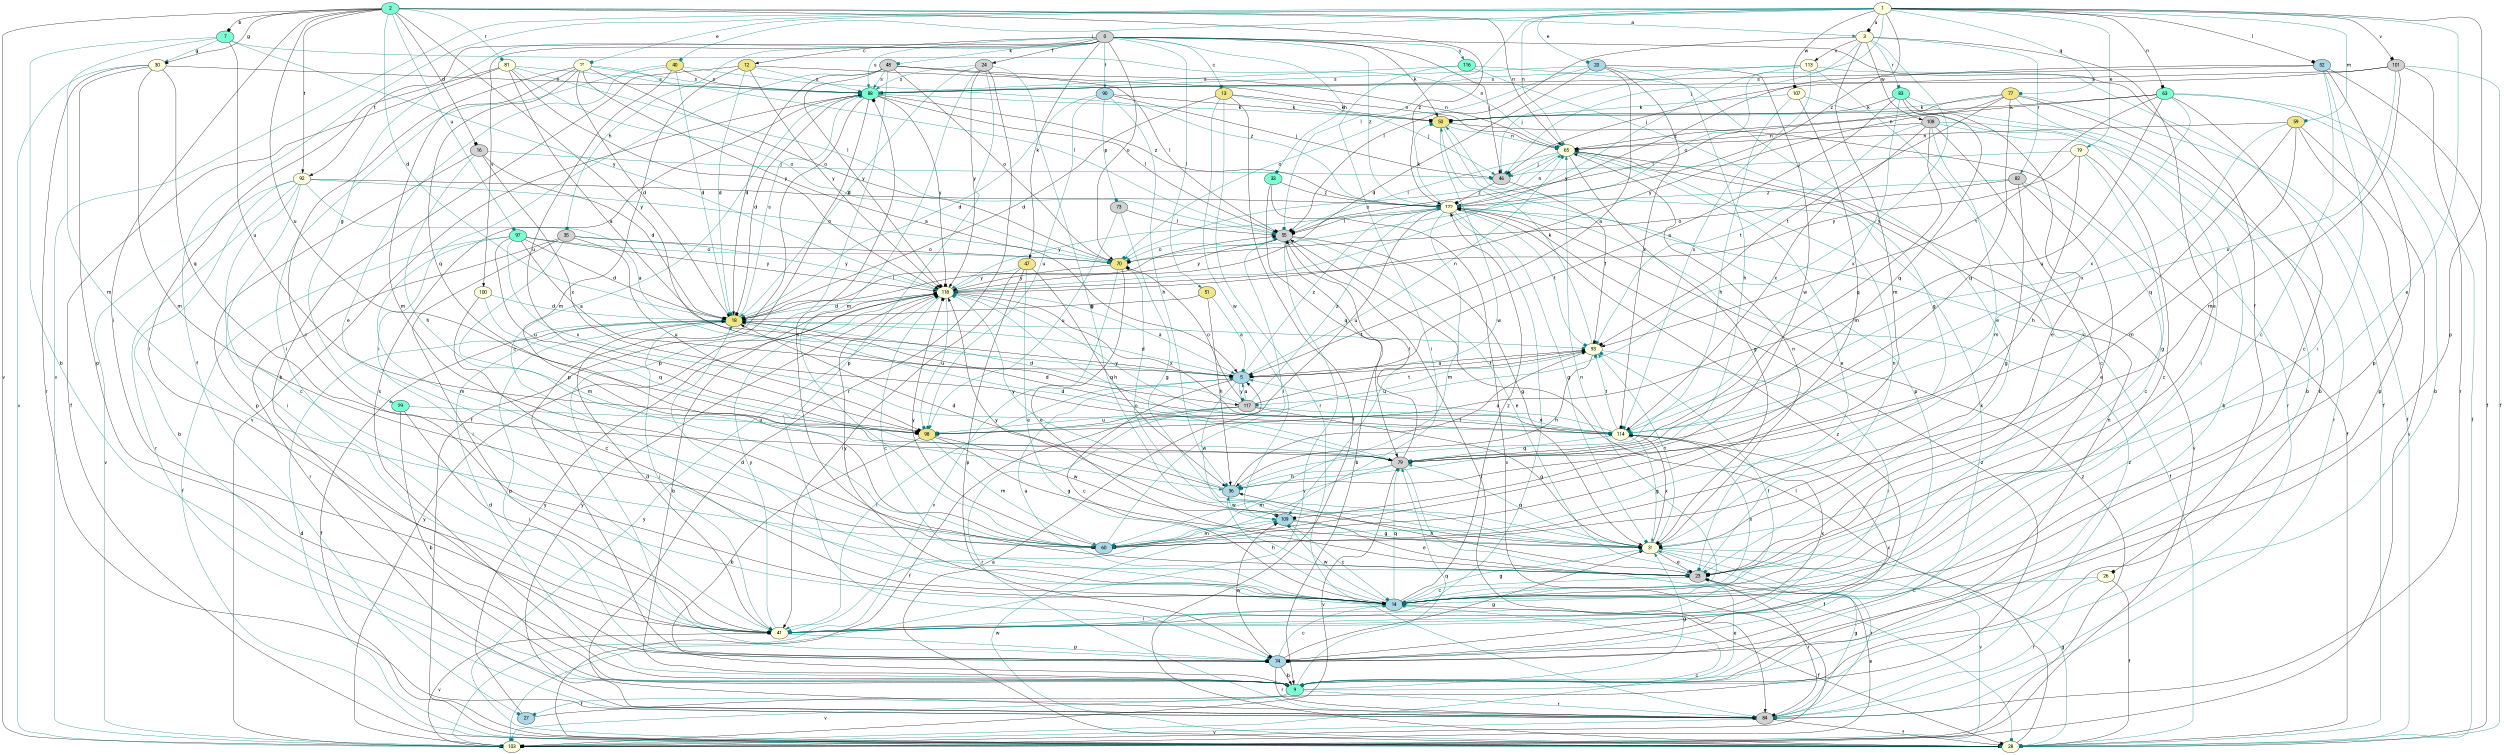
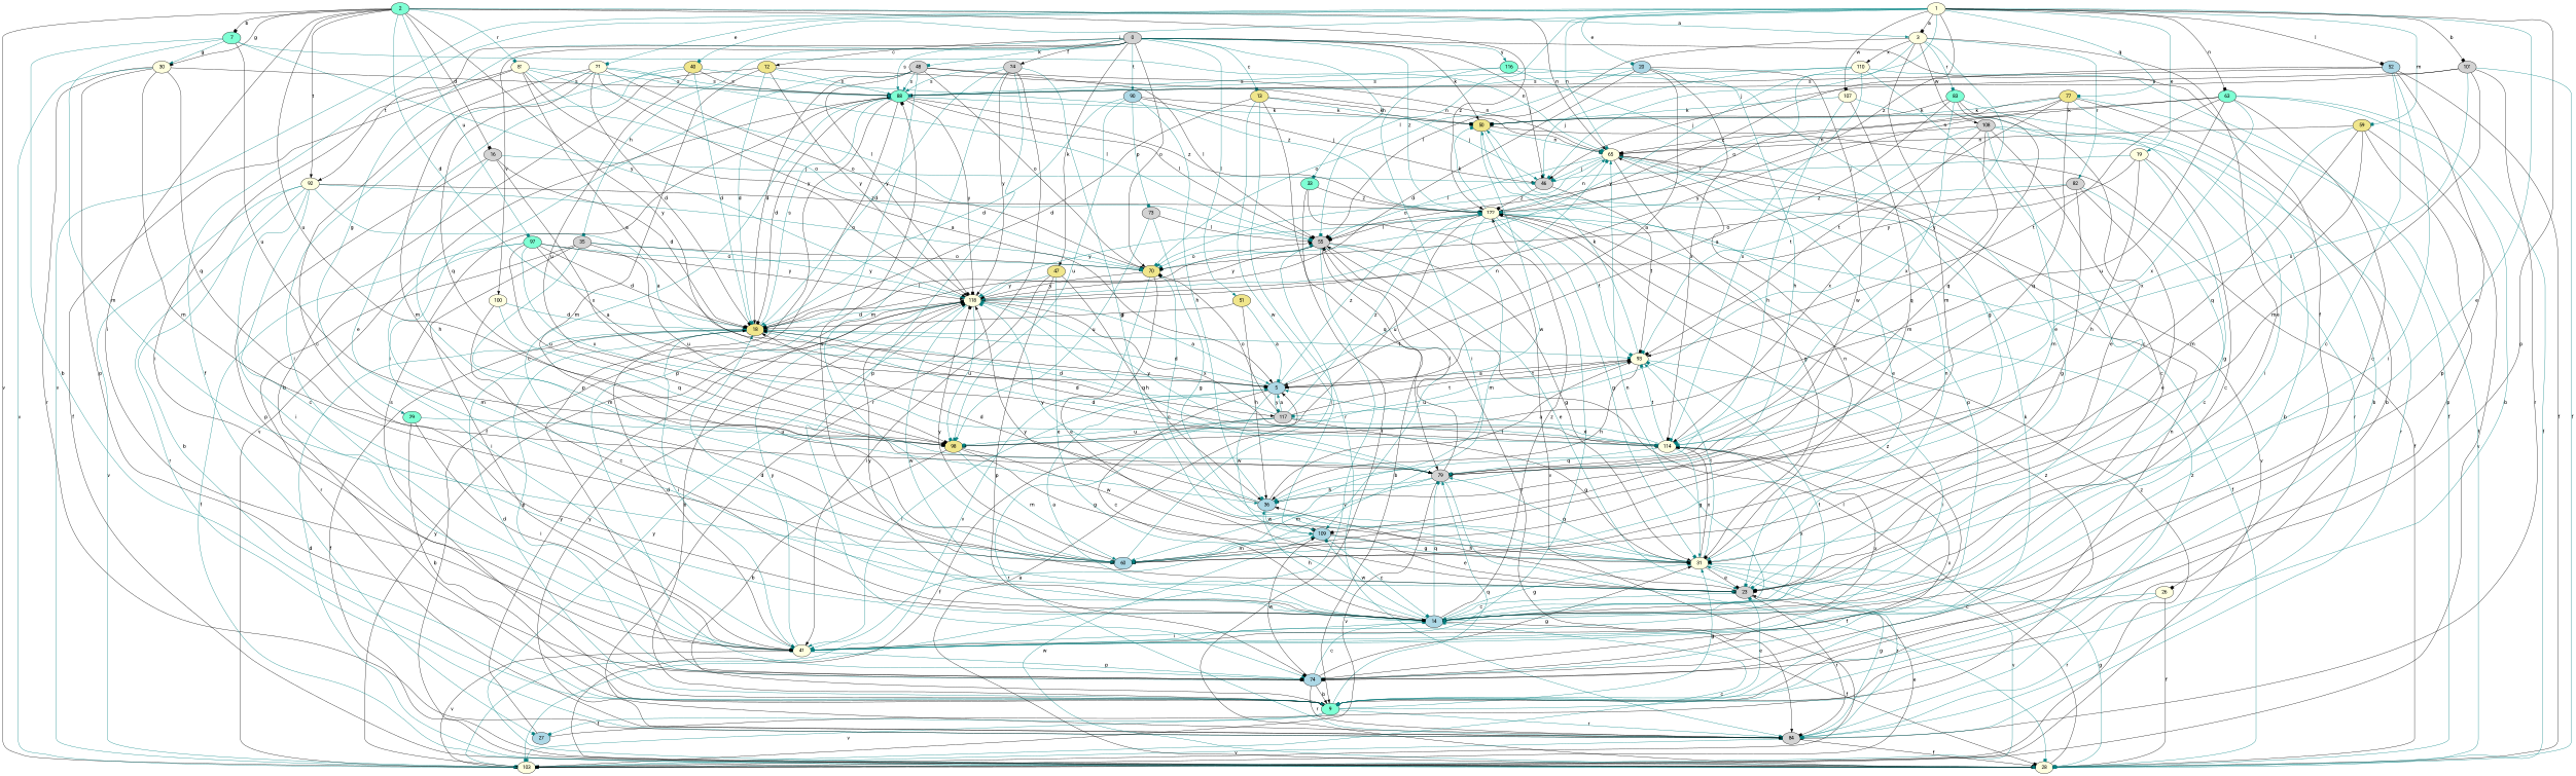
  strict digraph {
    fontname=Roboto
    node [fillcolor=lightyellow fontname=Roboto style=filled]
    edge [arrowhead=box color=teal fontname=Roboto]
    0 [fillcolor=lightgrey]
    12 [fillcolor=khaki]
    13 [fillcolor=khaki]
    24 [fillcolor=lightgrey]
    26
    29 [fillcolor=aquamarine]
    33 [fillcolor=aquamarine]
    35 [fillcolor=lightgrey]
    46 [fillcolor=lightgrey]
    47 [fillcolor=khaki]
    48 [fillcolor=lightgrey]
    50 [fillcolor=khaki]
    51 [fillcolor=khaki]
    70 [fillcolor=khaki]
    88 [fillcolor=aquamarine]
    90 [fillcolor=lightblue]
    92
    100
    116 [fillcolor=aquamarine]
    122
    65
    18 [fillcolor=khaki]
    60 [fillcolor=lightblue]
    9 [fillcolor=aquamarine]
    118
    109 [fillcolor=lightblue]
    84 [fillcolor=lightgrey]
    28
    74 [fillcolor=lightblue]
    31
    14 [fillcolor=lightblue]
    41
    98 [fillcolor=khaki]
    103
    79 [fillcolor=lightgrey]
    93
    23 [fillcolor=lightgrey]
    36 [fillcolor=lightblue]
    55 [fillcolor=lightgrey]
    5 [fillcolor=lightblue]
    73 [fillcolor=lightgrey]
    1
    3
    19
    20 [fillcolor=lightblue]
    21
    27 [fillcolor=lightblue]
    40 [fillcolor=khaki]
    52 [fillcolor=lightblue]
    59 [fillcolor=khaki]
    63 [fillcolor=aquamarine]
    77 [fillcolor=khaki]
    101 [fillcolor=lightgrey]
    107
    117 [fillcolor=lightgrey]
    82 [fillcolor=lightgrey]
    83 [fillcolor=aquamarine]
    108 [fillcolor=lightgrey]
-   110 [label=113]
+   110
    114
    2 [fillcolor=aquamarine]
    7 [fillcolor=aquamarine]
    16 [fillcolor=lightgrey]
    30
    81
    97 [fillcolor=aquamarine]
    0 -> 12 [arrowhead=normal color=black label=c]
    0 -> 13 [label=c]
    0 -> 24 [arrowhead=normal color=black label=f]
    0 -> 26 [color=black label=f]
    0 -> 29 [arrowhead=normal label=g]
    0 -> 33 [label=h]
    0 -> 35 [label=h]
    0 -> 46 [color=black label=j]
    0 -> 47 [arrowhead=normal color=black label=k]
    0 -> 48 [label=k]
    0 -> 50 [arrowhead=normal color=black label=k]
    0 -> 51 [arrowhead=normal label=l]
    0 -> 70 [arrowhead=normal color=black label=o]
    0 -> 88 [arrowhead=normal label=s]
    0 -> 90 [arrowhead=normal label=t]
    0 -> 92 [arrowhead=normal color=black label=t]
    0 -> 100 [arrowhead=normal color=black label=v]
    0 -> 116 [arrowhead=normal label=y]
    0 -> 122 [label=z]
    12 -> 88 [arrowhead=normal label=s]
    12 -> 65 [color=black label=n]
    12 -> 18 [label=d]
    12 -> 60 [arrowhead=normal color=black label=m]
    12 -> 9 [arrowhead=normal color=black label=b]
    12 -> 118 [arrowhead=normal color=black label=y]
    13 -> 46 [arrowhead=normal label=j]
    13 -> 50 [color=black label=k]
    13 -> 18 [color=black label=d]
    13 -> 109 [arrowhead=normal label=w]
    13 -> 84 [arrowhead=normal label=r]
    13 -> 28 [arrowhead=normal color=black label=f]
    24 -> 88 [arrowhead=normal label=s]
    24 -> 18 [arrowhead=normal label=d]
    24 -> 60 [label=m]
    24 -> 118 [arrowhead=normal color=black label=y]
    24 -> 84 [arrowhead=normal color=black label=r]
    24 -> 74 [label=p]
    24 -> 31 [arrowhead=normal label=g]
    26 -> 84 [arrowhead=normal label=r]
    26 -> 28 [arrowhead=normal color=black label=f]
    26 -> 14 [arrowhead=normal label=c]
    29 -> 9 [color=black label=b]
    29 -> 41 [color=black label=i]
    29 -> 98 [label=u]
    33 -> 122 [arrowhead=normal color=black label=z]
    33 -> 103 [color=black label=v]
    33 -> 79 [arrowhead=normal color=black label=q]
    35 -> 70 [arrowhead=normal color=black label=o]
    35 -> 60 [arrowhead=normal label=m]
    35 -> 118 [arrowhead=normal label=y]
    35 -> 84 [color=black label=r]
    35 -> 41 [color=black label=i]
    35 -> 98 [color=black label=u]
    46 -> 122 [color=black label=z]
    46 -> 93 [color=black label=t]
    47 -> 118 [arrowhead=normal label=y]
    47 -> 74 [color=black label=p]
    47 -> 41 [arrowhead=normal color=black label=i]
    47 -> 23 [label=e]
    47 -> 36 [arrowhead=normal color=black label=h]
    48 -> 70 [arrowhead=normal color=black label=o]
    48 -> 88 [arrowhead=normal label=s]
    48 -> 65 [arrowhead=normal color=black label=n]
    48 -> 18 [arrowhead=normal color=black label=d]
    48 -> 118 [color=black label=y]
    48 -> 74 [label=p]
    48 -> 41 [label=i]
    48 -> 55 [color=black label=l]
    50 -> 65 [label=n]
    50 -> 109 [arrowhead=normal label=w]
    50 -> 28 [color=black label=f]
    50 -> 74 [label=p]
    51 -> 18 [arrowhead=normal color=black label=d]
    51 -> 36 [arrowhead=normal color=black label=h]
    51 -> 5 [label=a]
    70 -> 118 [arrowhead=normal color=black label=y]
    70 -> 103 [label=v]
    70 -> 23 [color=black label=e]
    88 -> 50 [label=k]
    88 -> 122 [color=black label=z]
    88 -> 18 [color=black label=d]
    88 -> 118 [color=black label=y]
    88 -> 28 [arrowhead=normal color=black label=f]
    88 -> 74 [color=black label=p]
    88 -> 14 [label=c]
    88 -> 103 [color=black label=v]
    88 -> 55 [arrowhead=normal color=black label=l]
    90 -> 46 [arrowhead=normal color=black label=j]
    90 -> 50 [color=black label=k]
    90 -> 18 [arrowhead=normal label=d]
    90 -> 98 [label=u]
    90 -> 36 [label=h]
    90 -> 73 [label=p]
    92 -> 70 [label=o]
    92 -> 122 [color=black label=z]
    92 -> 9 [arrowhead=normal label=b]
    92 -> 84 [label=r]
    92 -> 14 [label=c]
    92 -> 41 [label=i]
    92 -> 103 [label=v]
    92 -> 5 [label=a]
    100 -> 18 [arrowhead=normal label=d]
    100 -> 14 [color=black label=c]
    100 -> 79 [arrowhead=normal label=q]
    116 -> 88 [arrowhead=normal label=s]
    116 -> 31 [arrowhead=normal label=g]
    116 -> 41 [arrowhead=normal label=i]
    116 -> 23 [label=e]
    122 -> 50 [label=k]
    122 -> 65 [arrowhead=normal label=n]
    122 -> 60 [arrowhead=normal label=m]
    122 -> 118 [arrowhead=normal label=y]
    122 -> 28 [label=f]
    122 -> 31 [label=g]
    122 -> 41 [arrowhead=normal label=i]
    122 -> 98 [color=black label=u]
    122 -> 93 [label=t]
    122 -> 55 [color=black label=l]
    65 -> 46 [label=j]
    65 -> 70 [arrowhead=normal label=o]
    65 -> 31 [color=black label=g]
    65 -> 103 [color=black label=v]
    65 -> 23 [label=e]
    65 -> 55 [arrowhead=normal label=l]
    18 -> 88 [label=s]
    18 -> 28 [color=black label=f]
    18 -> 74 [label=p]
    18 -> 41 [arrowhead=normal label=i]
    18 -> 93 [label=t]
    18 -> 55 [color=black label=l]
    60 -> 118 [color=black label=y]
    60 -> 55 [label=l]
    9 -> 50 [arrowhead=normal label=k]
    9 -> 88 [arrowhead=normal color=black label=s]
    9 -> 65 [arrowhead=normal color=black label=n]
    9 -> 18 [label=d]
    9 -> 84 [arrowhead=normal label=r]
    9 -> 31 [arrowhead=normal label=g]
    9 -> 103 [label=v]
    9 -> 79 [arrowhead=normal label=q]
    9 -> 23 [label=e]
    9 -> 27 [label=f]
    118 -> 18 [label=d]
    118 -> 9 [arrowhead=normal color=black label=b]
-   118 -> 14 [label=c]
+   118 -> 14 [label=w]
    118 -> 98 [label=u]
    118 -> 79 [arrowhead=normal label=q]
    118 -> 5 [arrowhead=normal label=a]
    118 -> 114 [color=black label=x]
    109 -> 60 [label=m]
    109 -> 31 [arrowhead=normal label=g]
    109 -> 14 [label=c]
    109 -> 23 [arrowhead=normal color=black label=e]
    84 -> 122 [arrowhead=normal label=z]
    84 -> 118 [color=black label=y]
    84 -> 28 [arrowhead=normal color=black label=f]
    84 -> 31 [arrowhead=normal label=g]
    84 -> 103 [label=v]
    28 -> 18 [arrowhead=normal label=d]
    28 -> 118 [arrowhead=normal label=y]
    28 -> 109 [label=w]
    28 -> 31 [arrowhead=normal label=g]
    28 -> 55 [arrowhead=normal color=black label=l]
    28 -> 5 [arrowhead=normal color=black label=a]
    74 -> 122 [arrowhead=normal color=black label=z]
    74 -> 9 [arrowhead=normal color=black label=b]
    74 -> 109 [arrowhead=normal color=black label=w]
    74 -> 84 [color=black label=r]
    74 -> 31 [arrowhead=normal color=black label=g]
    74 -> 14 [label=c]
    74 -> 114 [arrowhead=normal color=black label=x]
    31 -> 70 [arrowhead=normal label=o]
    31 -> 65 [arrowhead=normal color=black label=n]
    31 -> 118 [arrowhead=normal color=black label=y]
    31 -> 84 [arrowhead=normal label=r]
    31 -> 103 [arrowhead=normal label=v]
    31 -> 79 [arrowhead=normal label=q]
    31 -> 93 [arrowhead=normal label=t]
    31 -> 23 [color=black label=e]
    31 -> 114 [arrowhead=normal color=black label=x]
    14 -> 122 [arrowhead=normal color=black label=z]
    14 -> 65 [arrowhead=normal label=n]
    14 -> 18 [arrowhead=normal label=d]
    14 -> 118 [color=black label=y]
    14 -> 109 [label=w]
    14 -> 28 [color=black label=f]
    14 -> 31 [label=g]
    14 -> 41 [arrowhead=normal label=i]
    14 -> 79 [label=q]
    14 -> 36 [arrowhead=normal label=h]
    14 -> 5 [label=a]
    14 -> 114 [arrowhead=normal label=x]
    41 -> 18 [arrowhead=normal color=black label=d]
    41 -> 118 [label=y]
    41 -> 74 [label=p]
    41 -> 103 [arrowhead=normal color=black label=v]
    41 -> 93 [label=t]
    41 -> 114 [color=black label=x]
    98 -> 60 [arrowhead=normal label=m]
    98 -> 9 [arrowhead=normal color=black label=b]
    98 -> 109 [color=black label=w]
    98 -> 31 [color=black label=g]
    103 -> 122 [arrowhead=normal color=black label=z]
    103 -> 118 [color=black label=y]
    103 -> 14 [label=c]
    103 -> 23 [arrowhead=normal color=black label=e]
    79 -> 18 [arrowhead=normal label=d]
    79 -> 60 [label=m]
    79 -> 28 [label=f]
    79 -> 103 [arrowhead=normal color=black label=v]
    79 -> 36 [label=h]
    79 -> 55 [color=black label=l]
    93 -> 50 [arrowhead=normal label=k]
    93 -> 41 [label=i]
    93 -> 98 [label=u]
    93 -> 36 [arrowhead=normal color=black label=h]
    93 -> 5 [color=black label=a]
    23 -> 88 [color=black label=s]
    23 -> 65 [arrowhead=normal label=n]
    23 -> 84 [color=black label=r]
    23 -> 14 [arrowhead=normal label=c]
    23 -> 36 [arrowhead=normal color=black label=h]
    36 -> 18 [arrowhead=normal color=black label=d]
    36 -> 118 [label=y]
    36 -> 109 [arrowhead=normal label=w]
    36 -> 93 [arrowhead=normal color=black label=t]
    55 -> 70 [arrowhead=normal label=o]
    55 -> 9 [arrowhead=normal color=black label=b]
    55 -> 118 [color=black label=y]
    55 -> 84 [arrowhead=normal color=black label=r]
    55 -> 31 [arrowhead=normal color=black label=g]
    55 -> 103 [label=v]
    55 -> 23 [arrowhead=normal label=e]
    5 -> 122 [label=z]
    5 -> 65 [label=n]
    5 -> 18 [label=d]
    5 -> 109 [arrowhead=normal label=w]
    5 -> 14 [arrowhead=normal color=black label=c]
    5 -> 41 [arrowhead=normal label=i]
    5 -> 93 [color=black label=t]
    5 -> 117 [label=y]
    73 -> 31 [arrowhead=normal label=g]
    73 -> 98 [arrowhead=normal label=u]
    73 -> 55 [arrowhead=normal color=black label=l]
    1 -> 46 [label=j]
    1 -> 122 [color=black label=z]
    1 -> 65 [label=n]
    1 -> 74 [color=black label=p]
    1 -> 103 [arrowhead=normal label=v]
    1 -> 23 [label=e]
    1 -> 55 [label=l]
    1 -> 3 [color=black label=a]
    1 -> 19 [arrowhead=normal label=e]
    1 -> 20 [label=e]
    1 -> 21 [label=e]
    1 -> 27 [label=f]
    1 -> 40 [label=i]
    1 -> 52 [color=black label=l]
    1 -> 59 [label=m]
    1 -> 63 [color=black label=n]
    1 -> 77 [label=q]
-   1 -> 101 [color=black label=v]
+   1 -> 101 [color=black label=b]
    1 -> 107 [color=black label=w]
    3 -> 70 [label=o]
    3 -> 60 [arrowhead=normal color=black label=m]
    3 -> 23 [arrowhead=normal color=black label=e]
    3 -> 55 [color=black label=l]
    3 -> 117 [label=y]
    3 -> 82 [arrowhead=normal label=r]
    3 -> 83 [label=r]
    3 -> 108 [arrowhead=normal color=black label=w]
    3 -> 110 [arrowhead=normal color=black label=x]
    19 -> 46 [arrowhead=normal label=j]
    19 -> 118 [arrowhead=normal color=black label=y]
    19 -> 31 [label=g]
    19 -> 14 [color=black label=c]
    19 -> 36 [arrowhead=normal color=black label=h]
    20 -> 70 [label=o]
    20 -> 88 [arrowhead=normal label=s]
    20 -> 18 [color=black label=d]
    20 -> 109 [color=black label=w]
    20 -> 36 [label=h]
    20 -> 5 [arrowhead=normal color=black label=a]
    20 -> 114 [color=black label=x]
    21 -> 70 [color=black label=o]
    21 -> 88 [label=s]
    21 -> 18 [color=black label=d]
    21 -> 60 [color=black label=m]
    21 -> 14 [color=black label=c]
    21 -> 79 [arrowhead=normal color=black label=q]
    21 -> 55 [arrowhead=normal label=l]
    21 -> 5 [arrowhead=normal color=black label=a]
    27 -> 122 [arrowhead=normal color=black label=z]
    27 -> 118 [color=black label=y]
    40 -> 88 [arrowhead=normal color=black label=s]
    40 -> 122 [arrowhead=normal label=z]
    40 -> 18 [arrowhead=normal label=d]
    40 -> 41 [label=i]
    40 -> 98 [color=black label=u]
    40 -> 23 [arrowhead=normal label=e]
    52 -> 88 [arrowhead=normal color=black label=s]
    52 -> 122 [arrowhead=normal color=black label=z]
    52 -> 28 [color=black label=f]
    52 -> 74 [arrowhead=normal color=black label=p]
    52 -> 14 [label=c]
    52 -> 41 [label=i]
    59 -> 65 [arrowhead=normal color=black label=n]
    59 -> 60 [color=black label=m]
    59 -> 74 [arrowhead=normal color=black label=p]
    59 -> 103 [color=black label=v]
    59 -> 79 [color=black label=q]
    59 -> 114 [label=x]
    63 -> 50 [color=black label=k]
    63 -> 9 [label=b]
    63 -> 118 [arrowhead=normal color=black label=y]
    63 -> 28 [arrowhead=normal label=f]
    63 -> 14 [color=black label=c]
    63 -> 98 [arrowhead=normal color=black label=u]
    63 -> 93 [arrowhead=normal color=black label=t]
    63 -> 114 [label=x]
    77 -> 50 [arrowhead=normal label=k]
    77 -> 65 [arrowhead=normal color=black label=n]
    77 -> 9 [color=black label=b]
    77 -> 28 [label=f]
    77 -> 41 [label=i]
    77 -> 79 [color=black label=q]
    77 -> 93 [color=black label=t]
    77 -> 55 [color=black label=l]
    101 -> 46 [arrowhead=normal color=black label=j]
    101 -> 88 [arrowhead=normal color=black label=s]
    101 -> 60 [arrowhead=normal color=black label=m]
    101 -> 84 [color=black label=r]
    101 -> 28 [label=f]
    101 -> 114 [arrowhead=normal label=x]
    107 -> 50 [label=k]
    107 -> 60 [arrowhead=normal color=black label=m]
    107 -> 84 [label=r]
    107 -> 36 [arrowhead=normal label=h]
    117 -> 70 [color=black label=o]
    117 -> 122 [label=z]
    117 -> 18 [label=d]
    117 -> 84 [label=r]
    117 -> 28 [arrowhead=normal color=black label=f]
    117 -> 31 [arrowhead=normal color=black label=g]
    117 -> 98 [label=u]
    117 -> 93 [arrowhead=normal color=black label=t]
    117 -> 5 [arrowhead=normal label=a]
    117 -> 114 [label=x]
    82 -> 70 [color=black label=o]
    82 -> 122 [label=z]
    82 -> 31 [color=black label=g]
    82 -> 14 [arrowhead=normal label=c]
    82 -> 23 [color=black label=e]
    83 -> 50 [color=black label=k]
    83 -> 9 [label=b]
    83 -> 79 [color=black label=q]
    83 -> 23 [color=black label=e]
    83 -> 5 [arrowhead=normal color=black label=a]
    83 -> 114 [label=x]
    108 -> 65 [color=black label=n]
    108 -> 60 [label=m]
    108 -> 9 [label=b]
    108 -> 84 [arrowhead=normal label=r]
    108 -> 14 [color=black label=c]
    108 -> 79 [arrowhead=normal color=black label=q]
    108 -> 93 [label=t]
    108 -> 114 [arrowhead=normal color=black label=x]
    110 -> 46 [arrowhead=normal label=j]
    110 -> 88 [label=s]
    110 -> 118 [arrowhead=normal label=y]
    110 -> 28 [label=f]
    110 -> 14 [label=c]
    110 -> 114 [label=x]
    114 -> 18 [color=black label=d]
    114 -> 118 [label=y]
    114 -> 31 [arrowhead=normal label=g]
    114 -> 79 [label=q]
    114 -> 93 [label=t]
    114 -> 5 [arrowhead=normal label=a]
    2 -> 92 [arrowhead=normal color=black label=t]
    2 -> 122 [arrowhead=normal color=black label=z]
    2 -> 65 [arrowhead=normal color=black label=n]
    2 -> 18 [label=d]
    2 -> 41 [arrowhead=normal color=black label=i]
    2 -> 98 [arrowhead=normal color=black label=u]
    2 -> 103 [color=black label=v]
    2 -> 3 [arrowhead=normal label=a]
    2 -> 117 [arrowhead=normal color=black label=y]
    2 -> 7 [color=black label=b]
    2 -> 16 [color=black label=d]
    2 -> 30 [color=black label=g]
    2 -> 81 [label=r]
    2 -> 97 [label=u]
    7 -> 65 [label=n]
    7 -> 60 [arrowhead=normal label=m]
    7 -> 9 [arrowhead=normal label=b]
    7 -> 118 [label=y]
    7 -> 98 [color=black label=u]
    7 -> 30 [arrowhead=normal label=g]
    16 -> 46 [label=j]
    16 -> 18 [color=black label=d]
    16 -> 74 [color=black label=p]
    16 -> 36 [arrowhead=normal label=h]
    16 -> 114 [arrowhead=normal color=black label=x]
    30 -> 88 [color=black label=s]
    30 -> 60 [arrowhead=normal color=black label=m]
    30 -> 84 [arrowhead=normal color=black label=r]
    30 -> 74 [arrowhead=normal color=black label=p]
    30 -> 103 [arrowhead=normal label=v]
    30 -> 79 [arrowhead=normal color=black label=q]
    81 -> 70 [label=o]
    81 -> 88 [label=s]
    81 -> 118 [arrowhead=normal color=black label=y]
    81 -> 28 [color=black label=f]
    81 -> 41 [color=black label=i]
    81 -> 55 [label=l]
    81 -> 5 [arrowhead=normal color=black label=a]
    97 -> 70 [label=o]
    97 -> 18 [arrowhead=normal color=black label=d]
    97 -> 60 [arrowhead=normal label=m]
    97 -> 118 [arrowhead=normal color=black label=y]
    97 -> 28 [label=f]
    97 -> 98 [arrowhead=normal color=black label=u]
    97 -> 5 [color=black label=a]
    97 -> 114 [arrowhead=normal label=x]
  }
